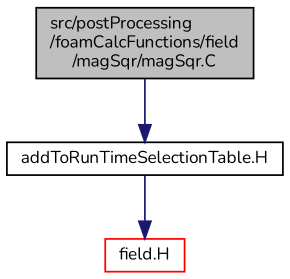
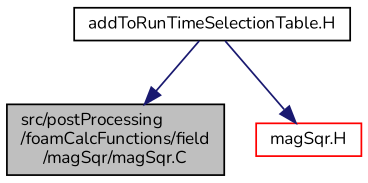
  digraph {
    fontname=Nunito
    node [color=black fontname=Nunito fontsize=10 shape=record]
    edge [color=midnightblue fontname=Nunito fontsize=10 labelfontname=FreeSans labelfontsize=10 style=solid]
    n1 [fillcolor=grey75 fontcolor=black height=0.2 label="src/postProcessing\l/foamCalcFunctions/field\l/magSqr/magSqr.C" style=filled width=0.4]
    n2 [height=0.2 label="addToRunTimeSelectionTable.H" width=0.4]
-   n3 [color=red height=0.2 label="field.H" width=0.4]
-   n1 -> n2
+   n3 [color=red height=0.2 label="magSqr.H" width=0.4]
+   n2 -> n1
    n2 -> n3
  }
